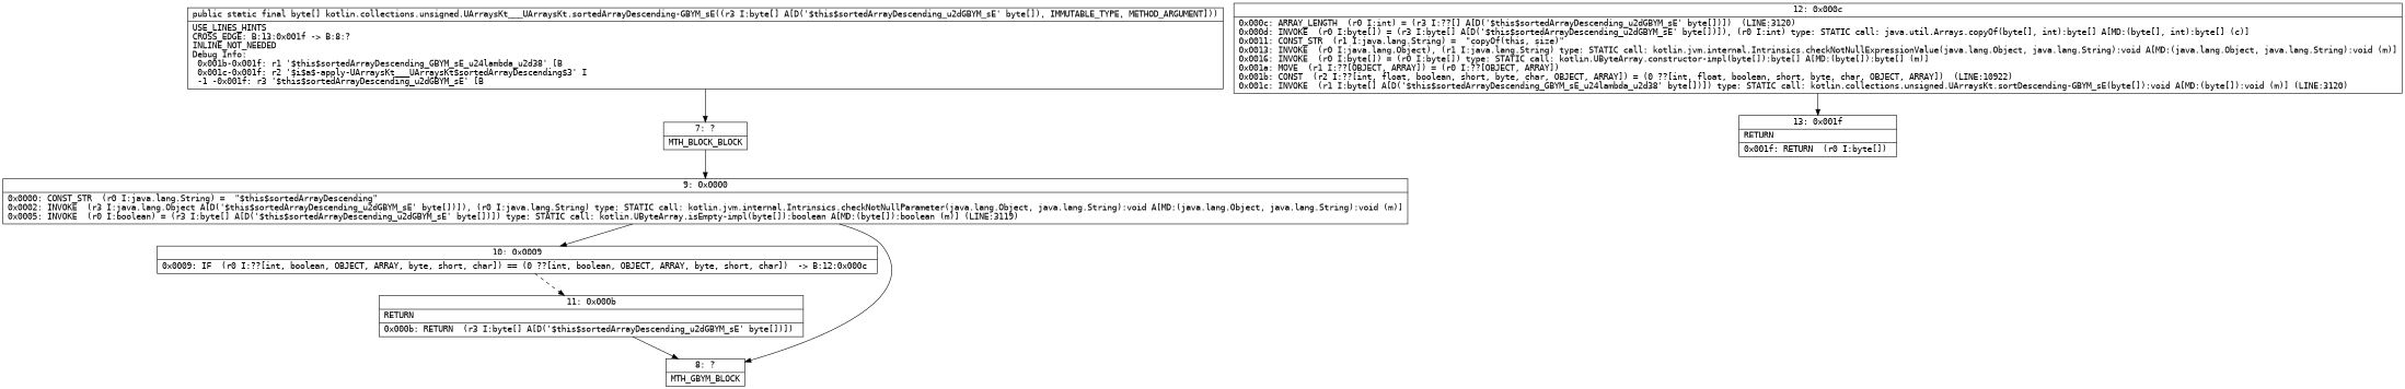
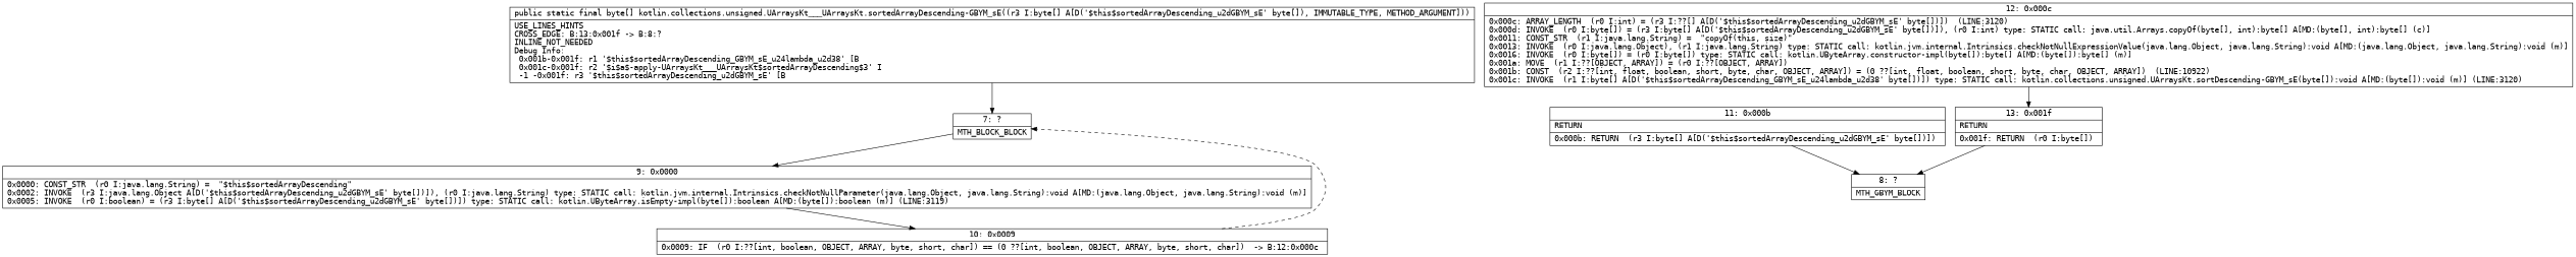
  digraph {
    fontname="DejaVu Sans Mono"
    node [fontname="DejaVu Sans Mono" shape=record]
    edge [fontname="DejaVu Sans Mono"]
    n1 [label="{7\:\ ?|MTH_BLOCK_BLOCK\l}"]
    n2 [label="{9\:\ 0x0000|0x0000: CONST_STR  (r0 I:java.lang.String) =  \"$this$sortedArrayDescending\" \l0x0002: INVOKE  (r3 I:java.lang.Object A[D('$this$sortedArrayDescending_u2dGBYM_sE' byte[])]), (r0 I:java.lang.String) type: STATIC call: kotlin.jvm.internal.Intrinsics.checkNotNullParameter(java.lang.Object, java.lang.String):void A[MD:(java.lang.Object, java.lang.String):void (m)]\l0x0005: INVOKE  (r0 I:boolean) = (r3 I:byte[] A[D('$this$sortedArrayDescending_u2dGBYM_sE' byte[])]) type: STATIC call: kotlin.UByteArray.isEmpty\-impl(byte[]):boolean A[MD:(byte[]):boolean (m)] (LINE:3119)\l}"]
    n3 [label="{10\:\ 0x0009|0x0009: IF  (r0 I:??[int, boolean, OBJECT, ARRAY, byte, short, char]) == (0 ??[int, boolean, OBJECT, ARRAY, byte, short, char])  \-\> B:12:0x000c \l}"]
    n4 [label="{11\:\ 0x000b|RETURN\l|0x000b: RETURN  (r3 I:byte[] A[D('$this$sortedArrayDescending_u2dGBYM_sE' byte[])]) \l}"]
    n5 [label="{8\:\ ?|MTH_GBYM_BLOCK\l}"]
    n6 [label="{12\:\ 0x000c|0x000c: ARRAY_LENGTH  (r0 I:int) = (r3 I:??[] A[D('$this$sortedArrayDescending_u2dGBYM_sE' byte[])])  (LINE:3120)\l0x000d: INVOKE  (r0 I:byte[]) = (r3 I:byte[] A[D('$this$sortedArrayDescending_u2dGBYM_sE' byte[])]), (r0 I:int) type: STATIC call: java.util.Arrays.copyOf(byte[], int):byte[] A[MD:(byte[], int):byte[] (c)]\l0x0011: CONST_STR  (r1 I:java.lang.String) =  \"copyOf(this, size)\" \l0x0013: INVOKE  (r0 I:java.lang.Object), (r1 I:java.lang.String) type: STATIC call: kotlin.jvm.internal.Intrinsics.checkNotNullExpressionValue(java.lang.Object, java.lang.String):void A[MD:(java.lang.Object, java.lang.String):void (m)]\l0x0016: INVOKE  (r0 I:byte[]) = (r0 I:byte[]) type: STATIC call: kotlin.UByteArray.constructor\-impl(byte[]):byte[] A[MD:(byte[]):byte[] (m)]\l0x001a: MOVE  (r1 I:??[OBJECT, ARRAY]) = (r0 I:??[OBJECT, ARRAY]) \l0x001b: CONST  (r2 I:??[int, float, boolean, short, byte, char, OBJECT, ARRAY]) = (0 ??[int, float, boolean, short, byte, char, OBJECT, ARRAY])  (LINE:10922)\l0x001c: INVOKE  (r1 I:byte[] A[D('$this$sortedArrayDescending_GBYM_sE_u24lambda_u2d38' byte[])]) type: STATIC call: kotlin.collections.unsigned.UArraysKt.sortDescending\-GBYM_sE(byte[]):void A[MD:(byte[]):void (m)] (LINE:3120)\l}"]
    n7 [label="{13\:\ 0x001f|RETURN\l|0x001f: RETURN  (r0 I:byte[]) \l}"]
    n8 [label="{public static final byte[] kotlin.collections.unsigned.UArraysKt___UArraysKt.sortedArrayDescending\-GBYM_sE((r3 I:byte[] A[D('$this$sortedArrayDescending_u2dGBYM_sE' byte[]), IMMUTABLE_TYPE, METHOD_ARGUMENT]))  | USE_LINES_HINTS\lCROSS_EDGE: B:13:0x001f \-\> B:8:?\lINLINE_NOT_NEEDED\lDebug Info:\l  0x001b\-0x001f: r1 '$this$sortedArrayDescending_GBYM_sE_u24lambda_u2d38' [B\l  0x001c\-0x001f: r2 '$i$a$\-apply\-UArraysKt___UArraysKt$sortedArrayDescending$3' I\l  \-1 \-0x001f: r3 '$this$sortedArrayDescending_u2dGBYM_sE' [B\l}"]
    n1 -> n2
    n2 -> n3
-   n3 -> n4 [style=dashed]
+   n3 -> n1 [style=dashed]
    n4 -> n5
    n6 -> n7
-   n2 -> n5
+   n7 -> n5
    n8 -> n1
  }
